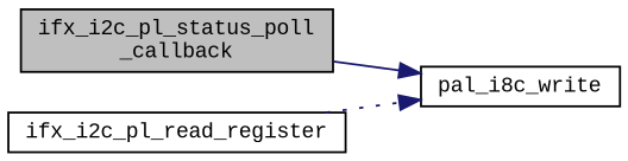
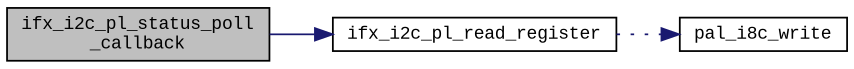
  digraph {
    fontname="Liberation Mono"
    rankdir=LR
    node [color=black fillcolor=white fontname="Liberation Mono" fontsize=10 shape=record style=filled]
    edge [color=midnightblue fontname="Liberation Mono" fontsize=10 labelfontname=Helvetica labelfontsize=10]
    n1 [fillcolor=grey75 fontcolor=black height=0.2 label="ifx_i2c_pl_status_poll\l_callback" width=0.4]
    n2 [height=0.2 label=ifx_i2c_pl_read_register width=0.4]
    n3 [height=0.2 label=pal_i8c_write width=0.4]
-   n1 -> n3 [style=solid]
+   n1 -> n2 [style=solid]
    n2 -> n3 [style=dotted]
  }
